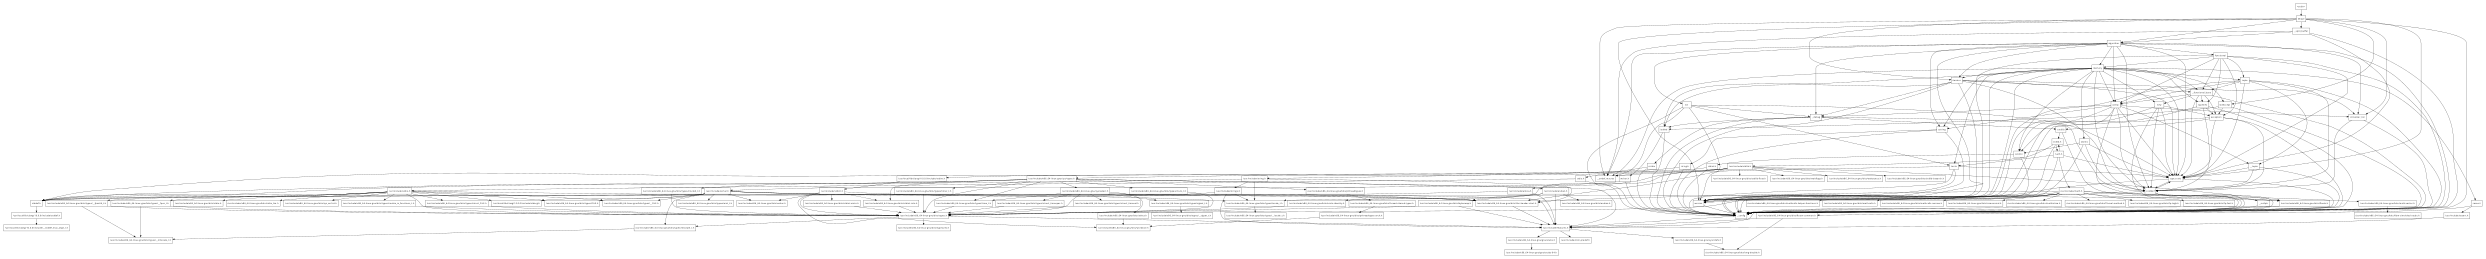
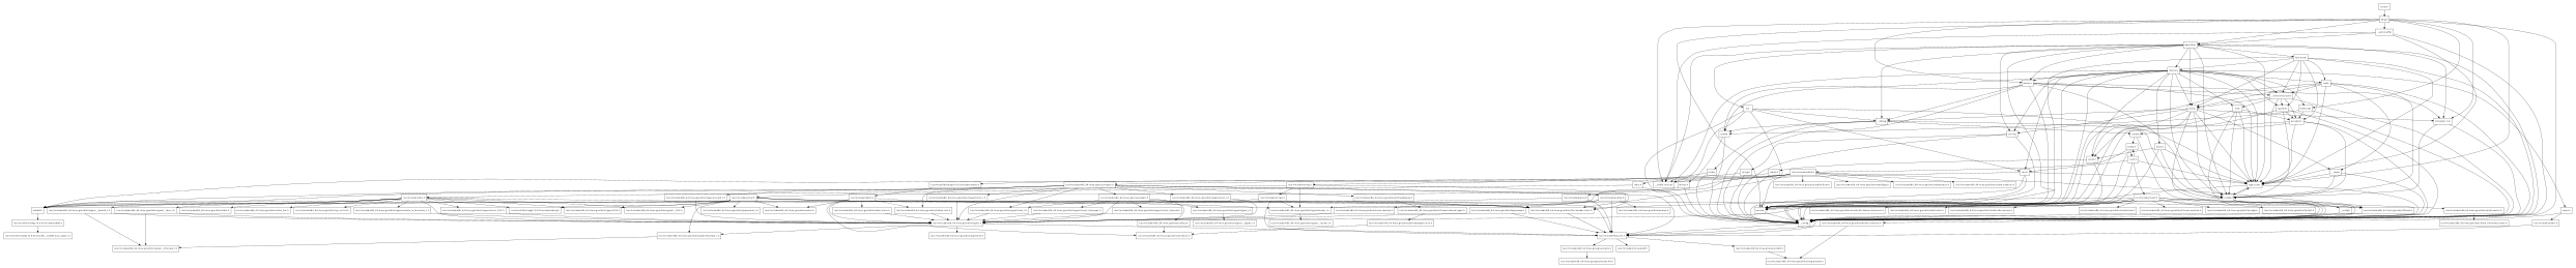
  digraph {
    fontname="Open Sans"
    node [fontname="Open Sans" shape=box]
    edge [fontname="Open Sans"]
    n1 [label="\<stdin\>"]
    n2 [label=deque]
    n3 [label=iterator]
    n4 [label=stdexcept]
    n5 [label=__split_buffer]
    n6 [label=type_traits]
    n7 [label=version]
    n8 [label=algorithm]
    n9 [label=initializer_list]
    n10 [label=__config]
    n11 [label=__undef_macros]
    n12 [label=__functional_base]
    n13 [label=cstddef]
    n14 [label=iosfwd]
    n15 [label=__debug]
    n16 [label=exception]
    n17 [label=memory]
    n18 [label=cstring]
    n19 [label=utility]
    n20 [label=functional]
    n21 [label=bit]
    n22 [label="/usr/include/features.h"]
    n23 [label="/usr/include/x86_64-linux-gnu/bits/stdio.h"]
    n24 [label=typeinfo]
    n25 [label=new]
    n26 [label=tuple]
    n27 [label=cassert]
    n28 [label=atomic]
    n29 [label=cstdint]
    n30 [label=limits]
    n31 [label=__tuple]
    n32 [label="/usr/include/assert.h"]
    n33 [label=__nullptr]
    n34 [label="string.h"]
    n35 [label="stdint.h"]
    n36 [label="wchar.h"]
    n37 [label=cstdlib]
    n38 [label="stdlib.h"]
    n39 [label=cstdio]
    n40 [label="/usr/include/stdc-predef.h"]
    n41 [label="/usr/include/x86_64-linux-gnu/sys/cdefs.h"]
    n42 [label="/usr/include/x86_64-linux-gnu/gnu/stubs.h"]
    n43 [label="/usr/local/lib/clang/10.0.0/include/stddef.h"]
    n44 [label="/usr/local/lib/clang/10.0.0/include/__stddef_max_align_t.h"]
    n45 [label="/usr/include/string.h"]
    n46 [label="/usr/include/x86_64-linux-gnu/bits/libc-header-start.h"]
    n47 [label="stddef.h"]
    n48 [label="/usr/include/x86_64-linux-gnu/bits/types/locale_t.h"]
    n49 [label="/usr/include/strings.h"]
    n50 [label="/usr/include/x86_64-linux-gnu/bits/types/__locale_t.h"]
    n51 [label="/usr/include/x86_64-linux-gnu/bits/long-double.h"]
    n52 [label="/usr/include/x86_64-linux-gnu/gnu/stubs-64.h"]
    n53 [label="/usr/local/lib/clang/10.0.0/include/stdint.h"]
    n54 [label="/usr/include/stdint.h"]
    n55 [label="/usr/include/x86_64-linux-gnu/bits/types.h"]
    n56 [label="/usr/include/x86_64-linux-gnu/bits/wchar.h"]
    n57 [label="/usr/include/x86_64-linux-gnu/bits/stdint-intn.h"]
    n58 [label="/usr/include/x86_64-linux-gnu/bits/stdint-uintn.h"]
    n59 [label="/usr/include/x86_64-linux-gnu/bits/wordsize.h"]
    n60 [label="/usr/include/x86_64-linux-gnu/bits/typesizes.h"]
    n61 [label="/usr/include/x86_64-linux-gnu/bits/types/mbstate_t.h"]
    n62 [label="stdio.h"]
    n63 [label="/usr/include/wchar.h"]
    n64 [label="/usr/include/x86_64-linux-gnu/bits/floatn.h"]
    n65 [label="/usr/local/lib/clang/10.0.0/include/stdarg.h"]
    n66 [label="/usr/include/x86_64-linux-gnu/bits/types/wint_t.h"]
    n67 [label="/usr/include/x86_64-linux-gnu/bits/types/__FILE.h"]
    n68 [label="/usr/include/x86_64-linux-gnu/bits/types/FILE.h"]
    n69 [label="/usr/include/x86_64-linux-gnu/bits/floatn-common.h"]
    n70 [label="/usr/include/x86_64-linux-gnu/bits/types/__mbstate_t.h"]
    n71 [label="/usr/include/stdlib.h"]
    n72 [label="math.h"]
    n73 [label="/usr/include/x86_64-linux-gnu/bits/waitflags.h"]
    n74 [label="/usr/include/x86_64-linux-gnu/bits/waitstatus.h"]
    n75 [label="/usr/include/x86_64-linux-gnu/sys/types.h"]
    n76 [label="/usr/include/alloca.h"]
    n77 [label="/usr/include/x86_64-linux-gnu/bits/stdlib-bsearch.h"]
    n78 [label="/usr/include/x86_64-linux-gnu/bits/stdlib-float.h"]
    n79 [label="/usr/include/math.h"]
    n80 [label="/usr/include/x86_64-linux-gnu/bits/types/clock_t.h"]
    n81 [label="/usr/include/x86_64-linux-gnu/bits/types/clockid_t.h"]
    n82 [label="/usr/include/x86_64-linux-gnu/bits/types/time_t.h"]
    n83 [label="/usr/include/x86_64-linux-gnu/bits/types/timer_t.h"]
    n84 [label="/usr/include/endian.h"]
    n85 [label="/usr/include/x86_64-linux-gnu/sys/select.h"]
    n86 [label="/usr/include/x86_64-linux-gnu/bits/pthreadtypes.h"]
    n87 [label="/usr/include/x86_64-linux-gnu/bits/endian.h"]
    n88 [label="/usr/include/x86_64-linux-gnu/bits/byteswap.h"]
    n89 [label="/usr/include/x86_64-linux-gnu/bits/uintn-identity.h"]
    n90 [label="/usr/include/x86_64-linux-gnu/bits/select.h"]
    n91 [label="/usr/include/x86_64-linux-gnu/bits/types/sigset_t.h"]
    n92 [label="/usr/include/x86_64-linux-gnu/bits/types/struct_timeval.h"]
    n93 [label="/usr/include/x86_64-linux-gnu/bits/types/struct_timespec.h"]
    n94 [label="/usr/include/x86_64-linux-gnu/bits/thread-shared-types.h"]
    n95 [label="/usr/include/x86_64-linux-gnu/bits/types/__sigset_t.h"]
    n96 [label="/usr/include/x86_64-linux-gnu/bits/pthreadtypes-arch.h"]
    n97 [label="/usr/include/x86_64-linux-gnu/bits/math-vector.h"]
    n98 [label="/usr/include/x86_64-linux-gnu/bits/flt-eval-method.h"]
    n99 [label="/usr/include/x86_64-linux-gnu/bits/fp-logb.h"]
    n100 [label="/usr/include/x86_64-linux-gnu/bits/fp-fast.h"]
    n101 [label="/usr/include/x86_64-linux-gnu/bits/mathcalls-helper-functions.h"]
    n102 [label="/usr/include/x86_64-linux-gnu/bits/mathcalls.h"]
    n103 [label="/usr/include/x86_64-linux-gnu/bits/mathcalls-narrow.h"]
-   n104 [label="/usr/include/x86_64-linux-gnu/bits/iscanonical.h"]
    n105 [label="/usr/include/x86_64-linux-gnu/bits/mathinline.h"]
    n106 [label="/usr/include/x86_64-linux-gnu/bits/libm-simd-decl-stubs.h"]
    n107 [label="/usr/include/stdio.h"]
    n108 [label="/usr/include/x86_64-linux-gnu/bits/types/__fpos_t.h"]
    n109 [label="/usr/include/x86_64-linux-gnu/bits/types/__fpos64_t.h"]
    n110 [label="/usr/include/x86_64-linux-gnu/bits/types/struct_FILE.h"]
    n111 [label="/usr/include/x86_64-linux-gnu/bits/types/cookie_io_functions_t.h"]
    n112 [label="/usr/include/x86_64-linux-gnu/bits/stdio_lim.h"]
    n113 [label="/usr/include/x86_64-linux-gnu/bits/sys_errlist.h"]
    n1 -> n2
    n2 -> n3
    n2 -> n4
    n2 -> n5
    n2 -> n6
    n2 -> n7
    n2 -> n8
    n2 -> n9
    n2 -> n10
    n2 -> n11
    n3 -> n6
    n3 -> n7
    n3 -> n9
    n3 -> n10
    n3 -> n12
    n3 -> n13
    n3 -> n14
    n3 -> n15
    n4 -> n10
    n4 -> n14
    n4 -> n16
    n5 -> n6
    n5 -> n8
    n5 -> n10
    n5 -> n11
    n6 -> n7
    n6 -> n10
    n6 -> n13
    n7 -> n10
    n8 -> n3
    n8 -> n6
    n8 -> n7
    n8 -> n9
    n8 -> n10
    n8 -> n11
    n8 -> n13
    n8 -> n15
    n8 -> n17
    n8 -> n18
    n8 -> n19
    n8 -> n20
    n8 -> n21
    n9 -> n10
    n9 -> n13
    n10 -> n22
    n12 -> n6
    n12 -> n10
    n12 -> n16
    n12 -> n19
    n12 -> n24
    n12 -> n25
    n13 -> n6
    n13 -> n7
    n13 -> n10
    n13 -> n33
    n14 -> n10
    n14 -> n36
    n15 -> n10
    n15 -> n13
    n15 -> n14
    n15 -> n37
    n15 -> n39
    n16 -> n6
    n16 -> n7
    n16 -> n10
    n16 -> n13
    n16 -> n37
    n17 -> n3
    n17 -> n4
    n17 -> n6
    n17 -> n7
    n17 -> n10
    n17 -> n11
    n17 -> n12
    n17 -> n13
    n17 -> n14
    n17 -> n18
    n17 -> n19
    n17 -> n24
    n17 -> n25
    n17 -> n26
    n17 -> n27
    n17 -> n28
    n17 -> n29
    n17 -> n30
    n18 -> n7
    n18 -> n10
    n18 -> n34
    n19 -> n6
    n19 -> n7
    n19 -> n9
    n19 -> n10
    n19 -> n13
    n19 -> n15
    n19 -> n18
    n19 -> n29
    n19 -> n31
    n20 -> n6
    n20 -> n7
    n20 -> n10
    n20 -> n12
    n20 -> n16
    n20 -> n17
    n20 -> n19
    n20 -> n24
    n20 -> n26
    n21 -> n6
    n21 -> n7
    n21 -> n10
    n21 -> n11
    n21 -> n15
    n21 -> n30
    n22 -> n40
    n22 -> n41
    n22 -> n42
    n24 -> n10
    n24 -> n13
    n24 -> n16
    n24 -> n29
    n25 -> n6
    n25 -> n7
    n25 -> n10
    n25 -> n13
    n25 -> n16
    n26 -> n6
    n26 -> n7
    n26 -> n10
    n26 -> n12
    n26 -> n13
    n26 -> n19
    n26 -> n31
    n27 -> n10
    n27 -> n32
    n28 -> n6
    n28 -> n10
    n28 -> n13
    n28 -> n29
    n29 -> n10
    n29 -> n35
    n30 -> n6
    n30 -> n7
    n30 -> n10
    n30 -> n11
    n31 -> n6
    n31 -> n10
    n31 -> n13
    n32 -> n22
    n33 -> n10
    n34 -> n10
    n34 -> n45
    n35 -> n10
    n35 -> n53
    n36 -> n10
    n36 -> n63
    n37 -> n10
    n37 -> n38
    n38 -> n10
    n38 -> n71
    n38 -> n72
    n39 -> n10
    n39 -> n62
    n41 -> n51
    n42 -> n52
    n43 -> n44
    n45 -> n46
    n45 -> n47
    n45 -> n48
    n45 -> n49
    n46 -> n22
    n47 -> n43
    n48 -> n50
    n49 -> n22
    n49 -> n47
    n49 -> n48
    n53 -> n54
    n54 -> n46
    n54 -> n55
    n54 -> n56
    n54 -> n57
    n54 -> n58
    n54 -> n59
    n55 -> n22
    n55 -> n60
    n55 -> n61
    n57 -> n55
    n58 -> n55
    n61 -> n70
    n62 -> n10
    n62 -> n107
    n63 -> n46
    n63 -> n47
    n63 -> n48
    n63 -> n56
    n63 -> n61
    n63 -> n64
    n63 -> n65
    n63 -> n66
    n63 -> n67
    n63 -> n68
    n64 -> n22
    n64 -> n69
    n69 -> n22
    n69 -> n51
    n71 -> n46
    n71 -> n47
    n71 -> n48
    n71 -> n64
    n71 -> n73
    n71 -> n74
    n71 -> n75
    n71 -> n76
    n71 -> n77
    n71 -> n78
    n72 -> n6
    n72 -> n10
    n72 -> n30
    n72 -> n38
    n72 -> n79
    n75 -> n22
    n75 -> n47
    n75 -> n55
    n75 -> n57
    n75 -> n80
    n75 -> n81
    n75 -> n82
    n75 -> n83
    n75 -> n84
    n75 -> n85
    n75 -> n86
    n76 -> n22
    n76 -> n47
    n79 -> n46
    n79 -> n55
    n79 -> n64
    n79 -> n97
    n79 -> n98
    n79 -> n99
    n79 -> n100
    n79 -> n101
    n79 -> n102
    n79 -> n103
-   n79 -> n104
    n79 -> n105
    n80 -> n55
    n81 -> n55
    n82 -> n55
    n83 -> n55
    n84 -> n22
    n84 -> n87
    n84 -> n88
    n84 -> n89
    n85 -> n22
    n85 -> n55
    n85 -> n82
    n85 -> n90
    n85 -> n91
    n85 -> n92
    n85 -> n93
    n86 -> n94
    n88 -> n22
    n88 -> n55
    n89 -> n55
    n90 -> n59
    n91 -> n95
    n92 -> n55
    n93 -> n55
    n94 -> n96
    n96 -> n59
    n97 -> n106
    n107 -> n23
    n107 -> n46
    n107 -> n47
    n107 -> n55
    n107 -> n65
    n107 -> n67
    n107 -> n68
    n107 -> n108
    n107 -> n109
    n107 -> n110
    n107 -> n111
    n107 -> n112
    n107 -> n113
    n108 -> n55
    n108 -> n70
    n109 -> n55
    n109 -> n70
    n110 -> n55
    n111 -> n55
  }
